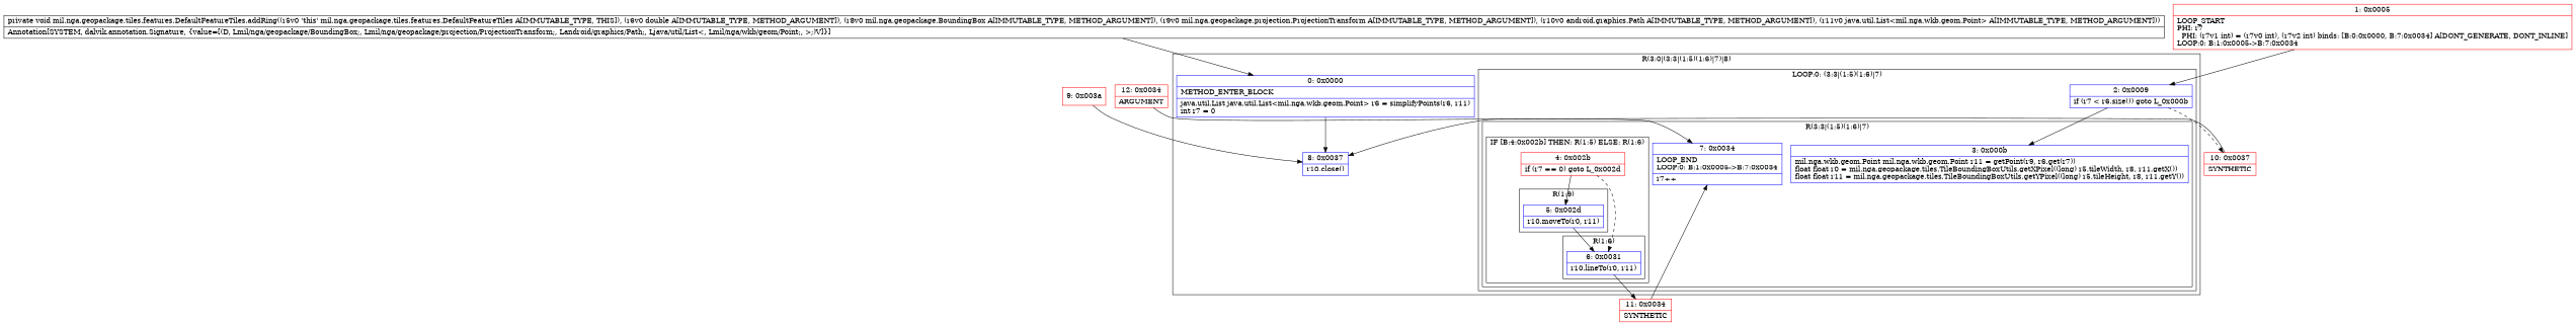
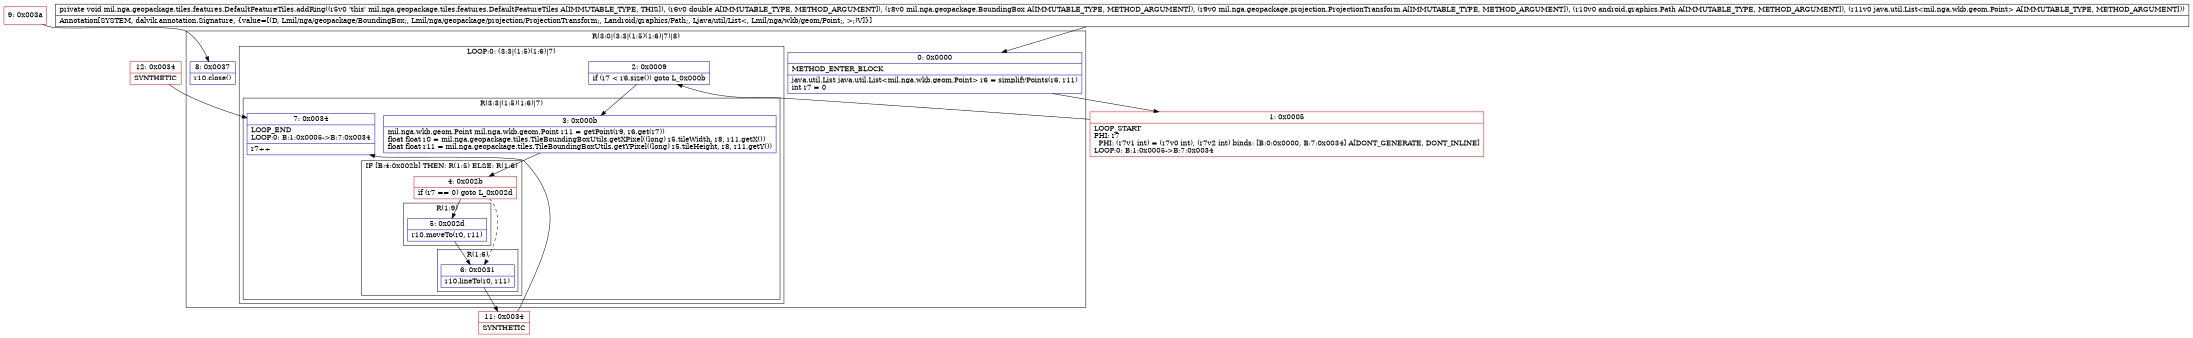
  digraph {
    node [color=blue shape=record]
    n1 [label="{5\:\ 0x002d|r10.moveTo(r0, r11)\l}"]
    n2 [label="{6\:\ 0x0031|r10.lineTo(r0, r11)\l}"]
    n3 [color=red label="{4\:\ 0x002b|if (r7 == 0) goto L_0x002d\l}"]
    n4 [label="{3\:\ 0x000b|mil.nga.wkb.geom.Point mil.nga.wkb.geom.Point r11 = getPoint(r9, r6.get(r7))\lfloat float r0 = mil.nga.geopackage.tiles.TileBoundingBoxUtils.getXPixel((long) r5.tileWidth, r8, r11.getX())\lfloat float r11 = mil.nga.geopackage.tiles.TileBoundingBoxUtils.getYPixel((long) r5.tileHeight, r8, r11.getY())\l}"]
    n5 [label="{7\:\ 0x0034|LOOP_END\lLOOP:0: B:1:0x0005\-\>B:7:0x0034\l|r7++\l}"]
    n6 [label="{2\:\ 0x0009|if (r7 \< r6.size()) goto L_0x000b\l}"]
    n7 [label="{0\:\ 0x0000|METHOD_ENTER_BLOCK\l|java.util.List java.util.List\<mil.nga.wkb.geom.Point\> r6 = simplifyPoints(r6, r11)\lint r7 = 0\l}"]
    n8 [label="{8\:\ 0x0037|r10.close()\l}"]
    n9 [color=red label="{11\:\ 0x0034|SYNTHETIC\l}"]
-   n10 [color=red label="{10\:\ 0x0037|SYNTHETIC\l}"]
    n11 [color=red label="{1\:\ 0x0005|LOOP_START\lPHI: r7 \l  PHI: (r7v1 int) = (r7v0 int), (r7v2 int) binds: [B:0:0x0000, B:7:0x0034] A[DONT_GENERATE, DONT_INLINE]\lLOOP:0: B:1:0x0005\-\>B:7:0x0034\l}"]
-   n12 [color=red label="{12\:\ 0x0034|ARGUMENT\l}"]
+   n12 [color=red label="{12\:\ 0x0034|SYNTHETIC\l}"]
    n13 [color=red label="{9\:\ 0x003a}"]
    n14 [label="{private void mil.nga.geopackage.tiles.features.DefaultFeatureTiles.addRing((r5v0 'this' mil.nga.geopackage.tiles.features.DefaultFeatureTiles A[IMMUTABLE_TYPE, THIS]), (r6v0 double A[IMMUTABLE_TYPE, METHOD_ARGUMENT]), (r8v0 mil.nga.geopackage.BoundingBox A[IMMUTABLE_TYPE, METHOD_ARGUMENT]), (r9v0 mil.nga.geopackage.projection.ProjectionTransform A[IMMUTABLE_TYPE, METHOD_ARGUMENT]), (r10v0 android.graphics.Path A[IMMUTABLE_TYPE, METHOD_ARGUMENT]), (r11v0 java.util.List\<mil.nga.wkb.geom.Point\> A[IMMUTABLE_TYPE, METHOD_ARGUMENT]))  | Annotation[SYSTEM, dalvik.annotation.Signature, \{value=[(D, Lmil\/nga\/geopackage\/BoundingBox;, Lmil\/nga\/geopackage\/projection\/ProjectionTransform;, Landroid\/graphics\/Path;, Ljava\/util\/List\<, Lmil\/nga\/wkb\/geom\/Point;, \>;)V]\}]\l}" color=""]
    subgraph cluster_1 {
      label="R(3:0|(3:3|(1:5)(1:6)|7)|8)"
      n7
      n8
      subgraph cluster_2 {
        label="LOOP:0: (3:3|(1:5)(1:6)|7)"
        n6
        subgraph cluster_3 {
          label="R(3:3|(1:5)(1:6)|7)"
          n4
          n5
          subgraph cluster_4 {
            label="IF [B:4:0x002b] THEN: R(1:5) ELSE: R(1:6)"
            n3
            subgraph cluster_5 {
              label="R(1:9)"
              n1
            }
            subgraph cluster_6 {
              label="R(1:6)"
              n2
            }
          }
        }
      }
    }
    n1 -> n2
    n2 -> n9
    n3 -> n1
    n3 -> n2 [style=dashed]
+   n4 -> n3
    n6 -> n4
-   n6 -> n10 [style=dashed]
-   n7 -> n8
+   n7 -> n11
    n9 -> n5
-   n10 -> n8
    n11 -> n6
    n12 -> n5
    n13 -> n8
    n14 -> n7
  }
